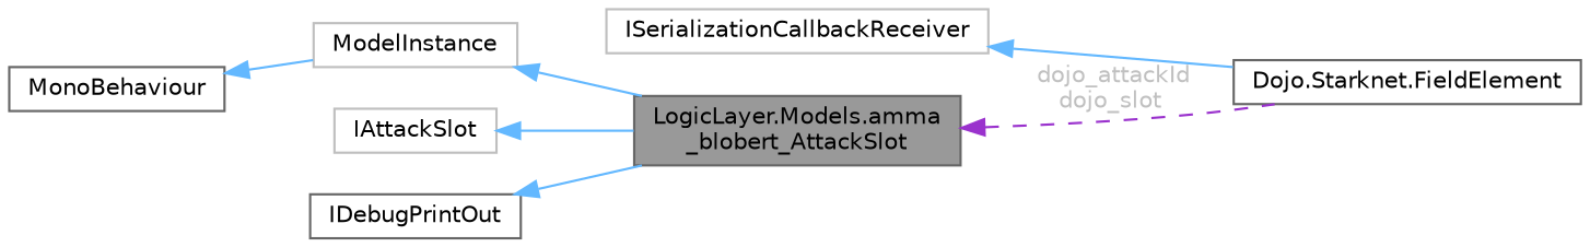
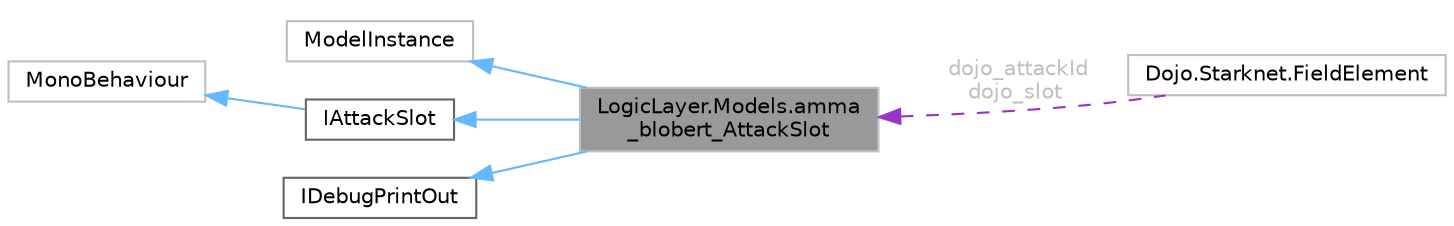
  digraph {
    rankdir=LR
    node [color=grey75 fillcolor=white fontname=Helvetica fontsize=10 shape=box style=filled]
    edge [color=steelblue1 dir=back fontname=Helvetica fontsize=10 labelfontname=Helvetica labelfontsize=10 style=solid]
-   n1 [color=gray40 fillcolor=grey60 fontcolor=black height=0.2 label="LogicLayer.Models.amma\l_blobert_AttackSlot" width=0.4]
-   n2 [color=gray40 height=0.2 label="Dojo.Starknet.FieldElement" width=0.4]
+   n1 [fillcolor=grey60 fontcolor=black height=0.2 label="LogicLayer.Models.amma\l_blobert_AttackSlot" width=0.4]
+   n2 [height=0.2 label="Dojo.Starknet.FieldElement" width=0.4]
    n3 [height=0.2 label=ModelInstance width=0.4]
-   n4 [color=gray40 height=0.2 label=MonoBehaviour width=0.4]
-   n5 [height=0.2 label=IAttackSlot width=0.4]
+   n4 [height=0.2 label=MonoBehaviour width=0.4]
+   n5 [color=gray40 height=0.2 label=IAttackSlot width=0.4]
    n6 [color=gray40 height=0.2 label=IDebugPrintOut width=0.4]
-   n7 [height=0.2 label=ISerializationCallbackReceiver width=0.4]
    n1 -> n2 [color=darkorchid3 fontcolor=grey label=" dojo_attackId\ndojo_slot" style=dashed]
    n3 -> n1
-   n4 -> n3
+   n4 -> n5
    n5 -> n1
    n6 -> n1
-   n7 -> n2
  }
